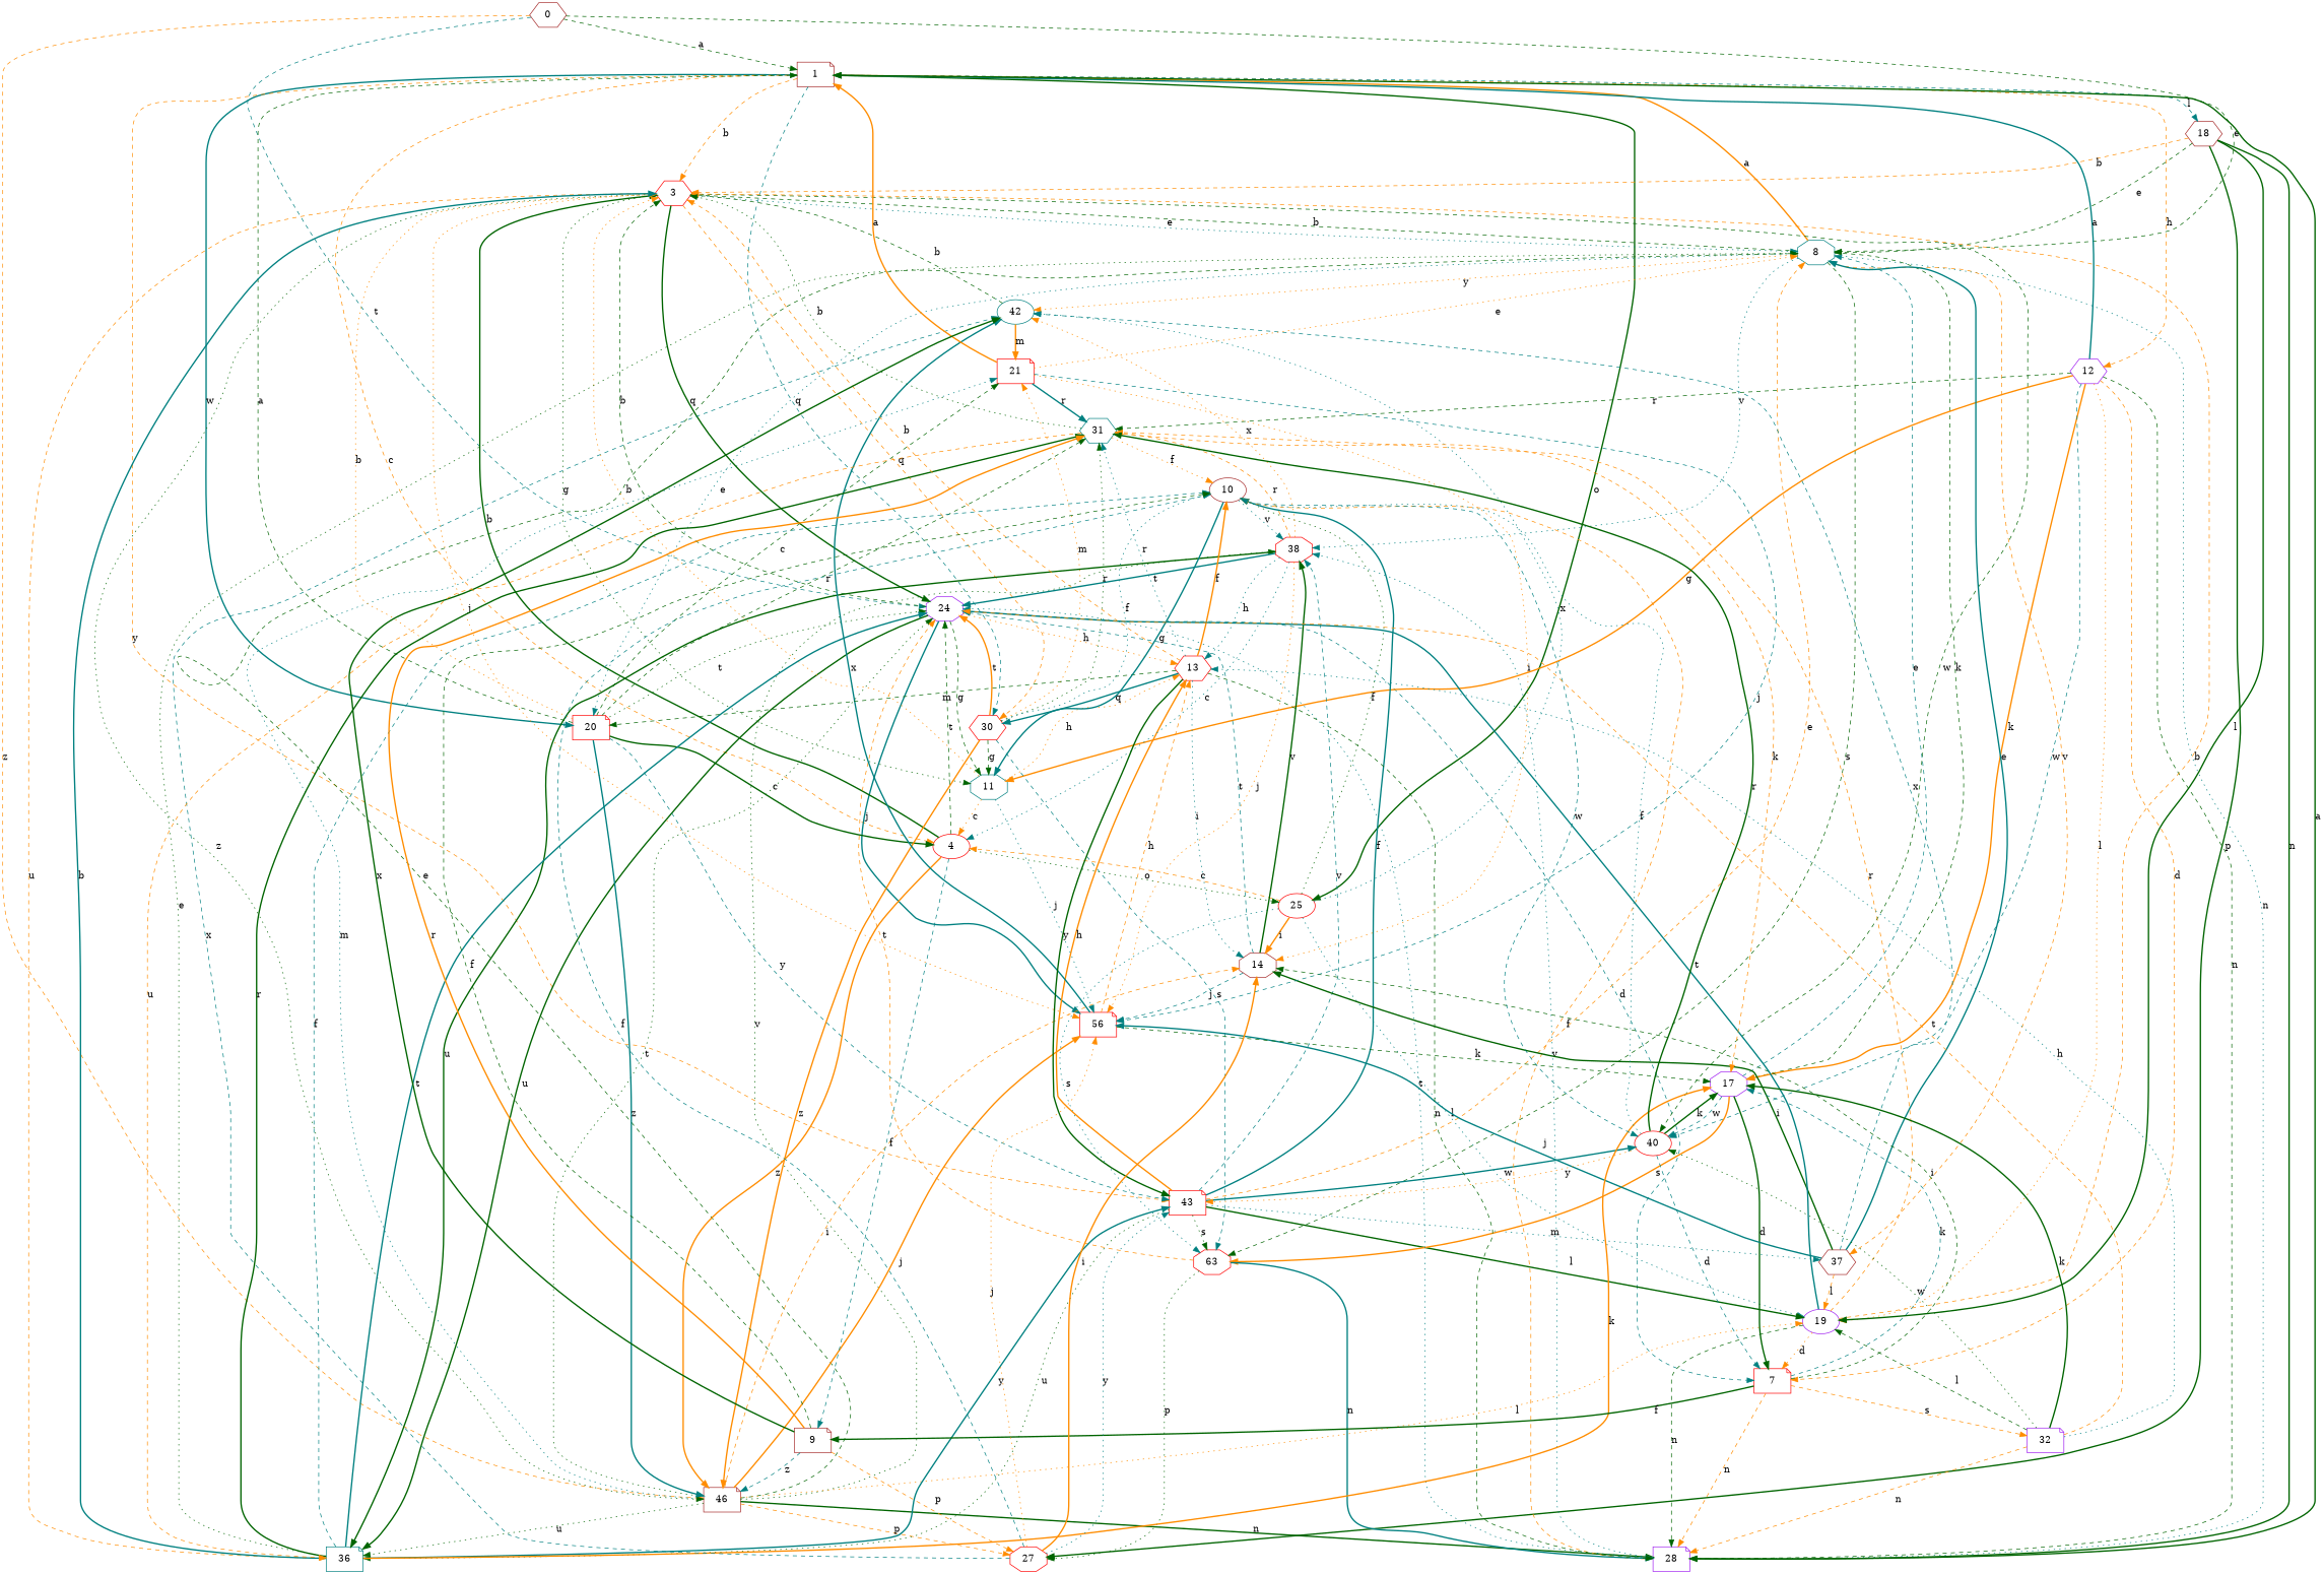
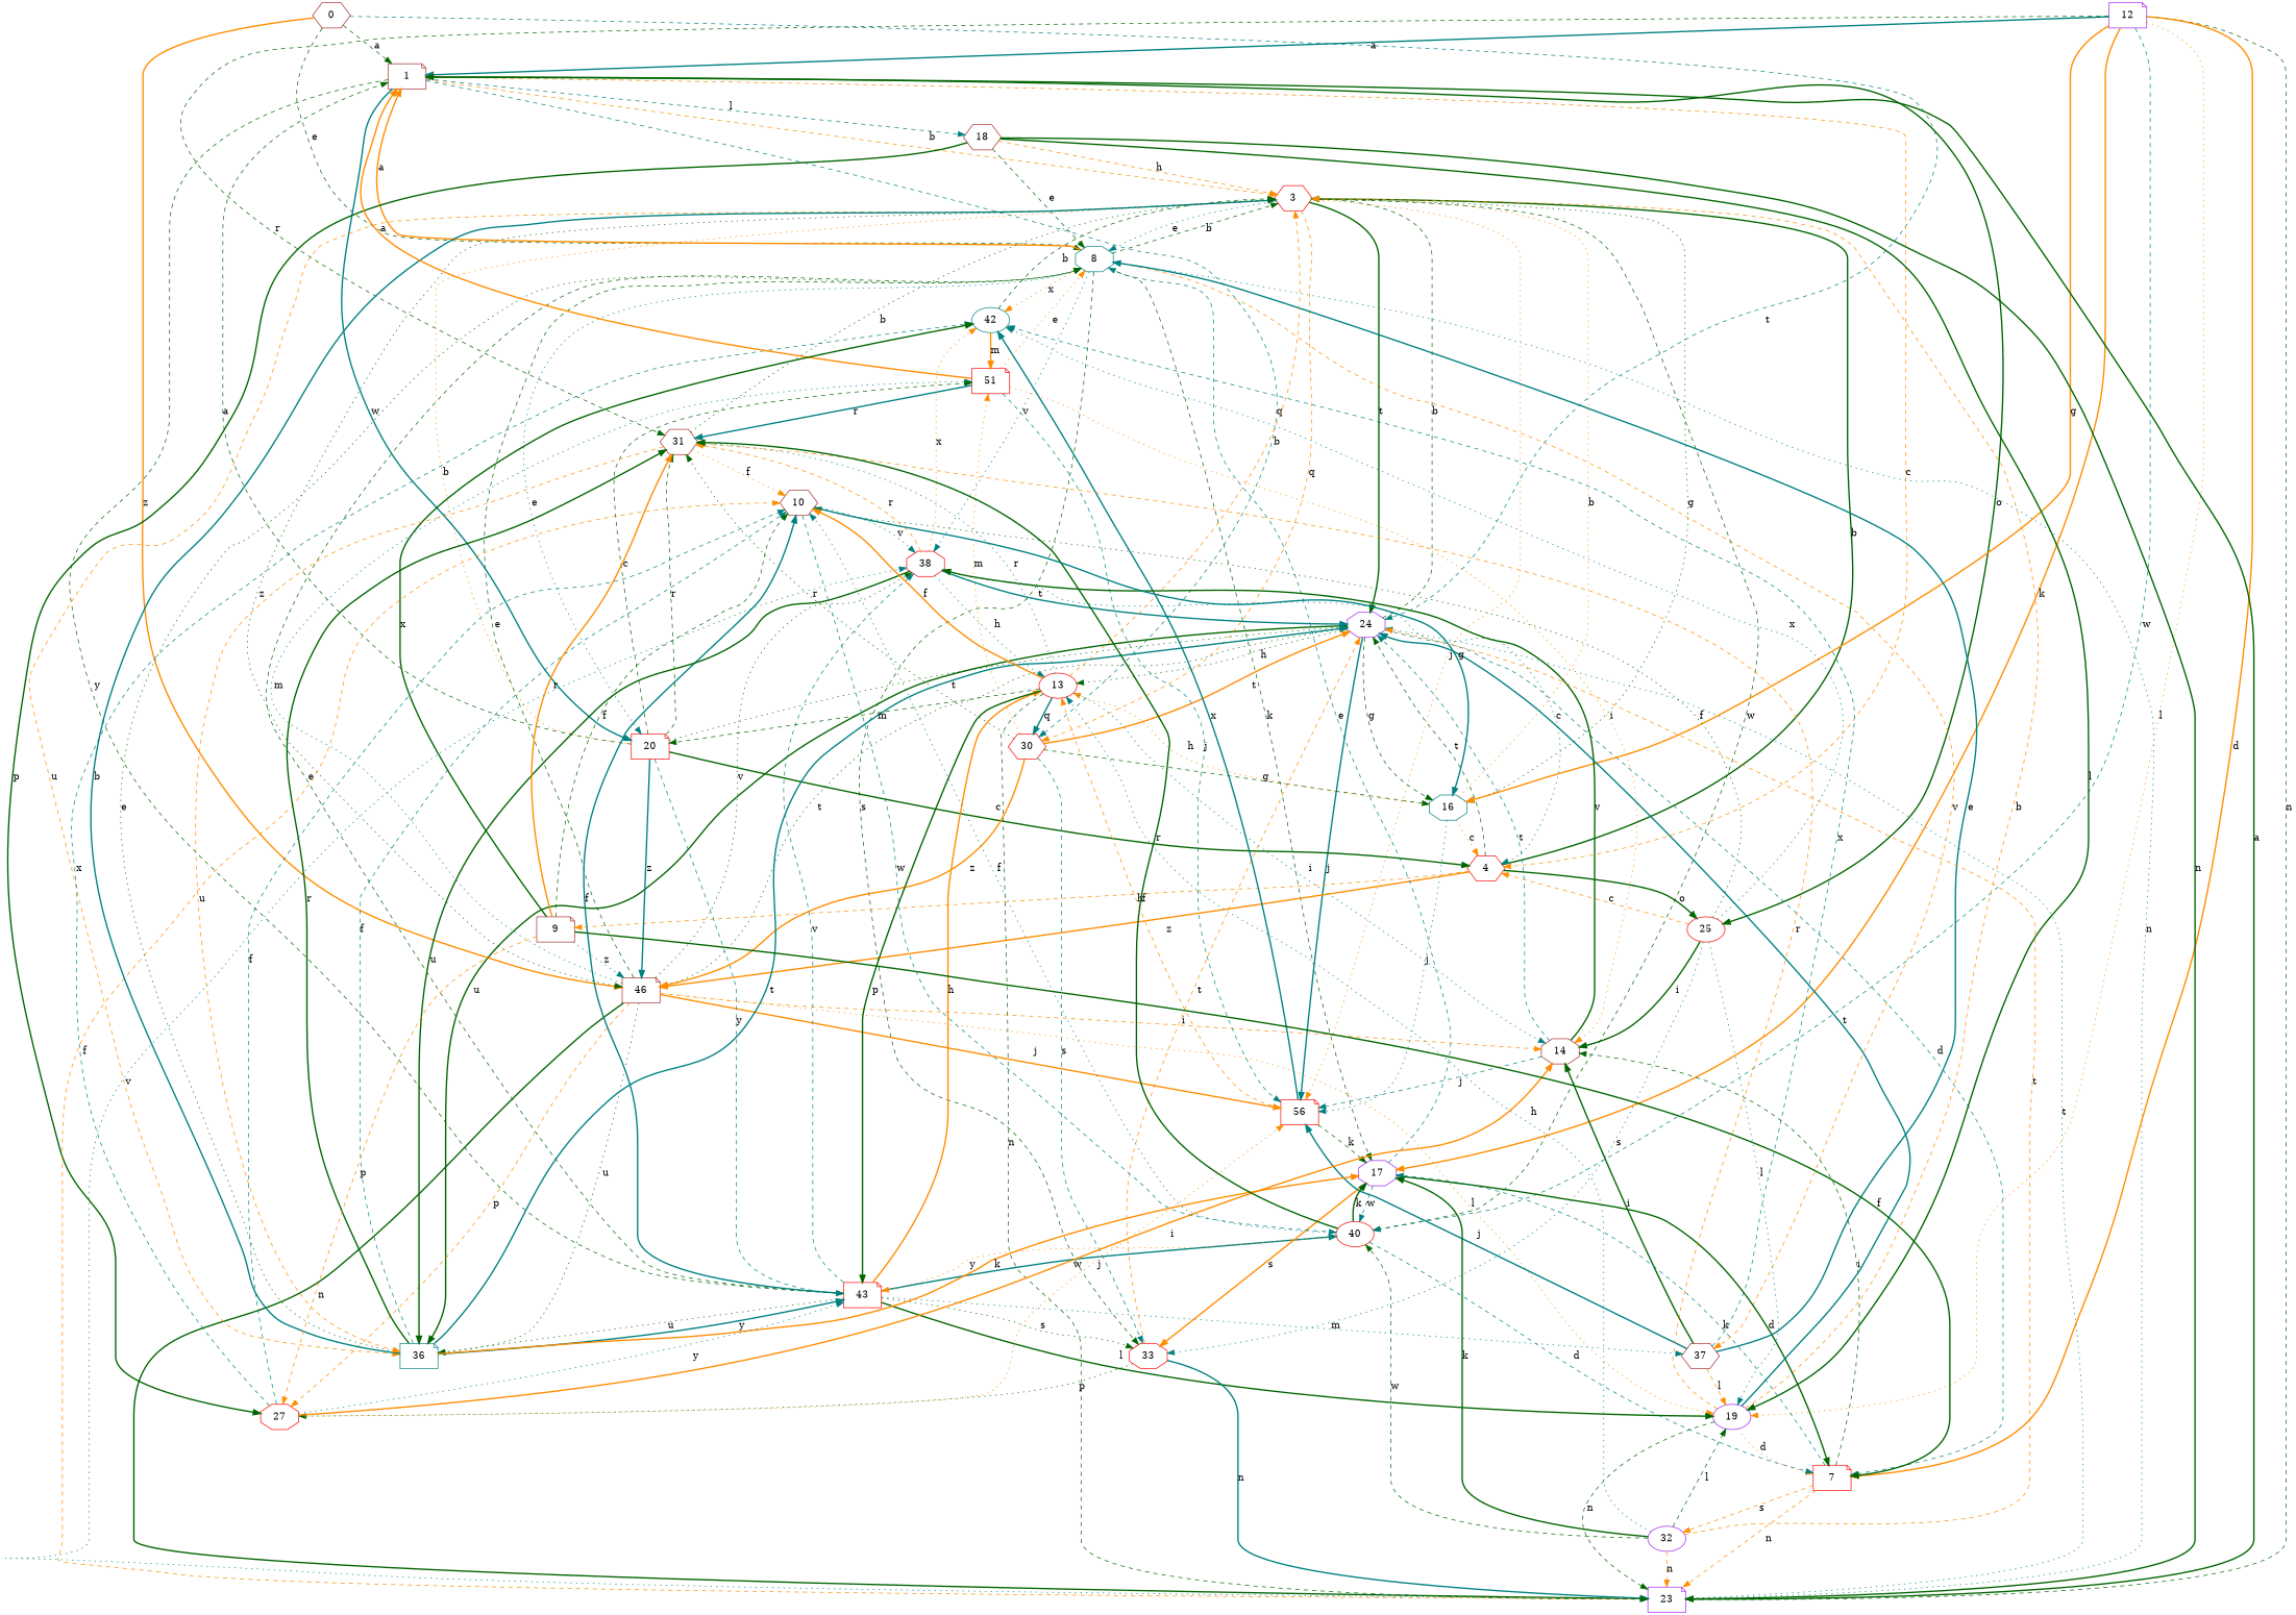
  strict digraph {
    node [color=red shape=note]
    edge [color=darkgreen style=dashed]
    0 [color=brown shape=hexagon]
    1 [color=brown]
    8 [color=teal shape=octagon]
    n4 [color=purple label=24 shape=octagon]
    46 [color=brown]
    3 [shape=hexagon]
-   4 [shape=ellipse]
-   12 [color=purple shape=hexagon]
+   4 [shape=hexagon]
+   12 [color=purple]
    18 [color=brown shape=hexagon]
    20
    25 [shape=ellipse]
    30 [shape=hexagon]
    43
    17 [color=purple shape=octagon]
-   23 [color=purple label=28]
-   33 [shape=octagon label=63]
+   23 [color=purple]
+   33 [shape=octagon]
    37 [color=brown shape=hexagon]
    38 [shape=octagon]
    42 [color=teal shape=ellipse]
-   11 [color=teal shape=octagon]
+   11 [color=teal shape=octagon label=16]
    n21 [label=56]
    36 [color=teal]
    7
-   13 [shape=hexagon]
+   13 [shape=ellipse]
    14 [color=brown shape=octagon]
    27 [shape=octagon]
    19 [color=purple shape=ellipse]
-   21
+   21 [label=51]
    40 [shape=ellipse]
    9 [color=brown]
-   31 [color=teal shape=hexagon]
-   10 [color=brown shape=ellipse]
-   32 [color=purple]
+   31 [color=brown shape=hexagon]
+   10 [color=brown shape=hexagon]
+   32 [color=purple shape=ellipse]
    0 -> 1 [label=a]
    0 -> 8 [label=e]
    0 -> n4 [color=teal label=t]
-   0 -> 46 [color=darkorange label=z]
+   0 -> 46 [color=darkorange label=z style=bold]
    1 -> 3 [color=darkorange label=b]
    1 -> 4 [color=darkorange label=c]
-   1 -> 12 [color=darkorange label=h]
    1 -> 18 [color=teal label=l]
    1 -> 20 [color=teal label=w style=bold]
    1 -> 25 [label=o style=bold]
    1 -> 30 [color=teal label=q]
-   1 -> 43 [color=darkorange label=y]
+   1 -> 43 [label=y]
    8 -> 1 [color=darkorange label=a style=bold]
    8 -> 3 [label=b]
    8 -> 20 [color=teal label=e style=dotted]
    8 -> 17 [label=k]
    8 -> 23 [color=teal label=n style=dotted]
    8 -> 33 [label=s]
    8 -> 37 [color=darkorange label=v]
    8 -> 38 [color=teal label=v style=dotted]
-   8 -> 42 [color=darkorange label=y style=dotted]
+   8 -> 42 [color=darkorange label=x style=dotted]
    n4 -> 3 [label=b]
    n4 -> 11 [label=g]
    n4 -> n21 [color=teal label=j style=bold]
    n4 -> 36 [label=u style=bold]
    n4 -> 7 [color=teal label=d]
-   n4 -> 13 [color=darkorange label=h style=dotted]
+   n4 -> 13 [label=h style=dotted]
    46 -> 8 [label=e]
    46 -> n4 [label=t style=dotted]
    46 -> 23 [label=n style=bold]
    46 -> 38 [label=v style=dotted]
    46 -> n21 [color=darkorange label=j style=bold]
    46 -> 36 [label=u style=dotted]
    46 -> 14 [color=darkorange label=i]
    46 -> 27 [color=darkorange label=p]
    46 -> 19 [color=darkorange label=l style=dotted]
    46 -> 21 [color=teal label=m style=dotted]
    3 -> 8 [color=teal label=e style=dotted]
-   3 -> n4 [label=q style=bold]
+   3 -> n4 [label=t style=bold]
    3 -> 46 [label=z style=dotted]
    3 -> 30 [color=darkorange label=q]
    3 -> 11 [label=g style=dotted]
    3 -> n21 [color=darkorange label=j style=dotted]
    3 -> 36 [color=darkorange label=u]
    3 -> 40 [label=w]
    4 -> n4 [label=t]
    4 -> 46 [color=darkorange label=z style=bold]
    4 -> 3 [label=b style=bold]
-   4 -> 25 [label=o style=dotted]
-   4 -> 9 [color=teal label=f]
+   4 -> 25 [label=o style=bold]
+   4 -> 9 [color=darkorange label=f]
    12 -> 1 [color=teal label=a style=bold]
    12 -> 17 [color=darkorange label=k style=bold]
    12 -> 23 [label=n]
    12 -> 11 [color=darkorange label=g style=bold]
-   12 -> 7 [color=darkorange label=d]
+   12 -> 7 [color=darkorange label=d style=bold]
    12 -> 19 [color=darkorange label=l style=dotted]
    12 -> 40 [color=teal label=w]
    12 -> 31 [label=r]
    18 -> 8 [label=e]
-   18 -> 3 [color=darkorange label=b]
+   18 -> 3 [color=darkorange label=h]
    18 -> 23 [label=n style=bold]
    18 -> 27 [label=p style=bold]
    18 -> 19 [label=l style=bold]
    20 -> 1 [label=a]
    20 -> n4 [label=t style=dotted]
    20 -> 46 [color=teal label=z style=bold]
    20 -> 3 [color=darkorange label=b style=dotted]
    20 -> 4 [label=c style=bold]
    20 -> 43 [color=teal label=y]
    20 -> 21 [label=c]
    20 -> 31 [label=r]
    25 -> 4 [color=darkorange label=c]
    25 -> 33 [color=teal label=s style=dotted]
    25 -> 42 [color=teal label=x style=dotted]
-   25 -> 14 [color=darkorange label=i style=bold]
+   25 -> 14 [label=i style=bold]
    25 -> 19 [color=teal label=l style=dotted]
    25 -> 10 [label=f style=dotted]
    30 -> n4 [color=darkorange label=t style=bold]
    30 -> 46 [color=darkorange label=z style=bold]
    30 -> 33 [color=teal label=s]
    30 -> 11 [label=g]
    30 -> 21 [color=darkorange label=m style=dotted]
    30 -> 31 [label=r style=dotted]
-   30 -> 10 [color=teal label=f style=dotted]
-   43 -> 8 [color=darkorange label=e]
+   43 -> 8 [label=e]
    43 -> 33 [label=s style=dotted]
    43 -> 37 [color=teal label=m style=dotted]
    43 -> 38 [color=teal label=v]
    43 -> 36 [label=u style=dotted]
    43 -> 13 [color=darkorange label=h style=bold]
    43 -> 19 [label=l style=bold]
    43 -> 40 [color=teal label=w style=bold]
    43 -> 10 [color=teal label=f style=bold]
    17 -> 8 [color=teal label=e]
    17 -> 33 [color=darkorange label=s style=bold]
    17 -> 7 [label=d style=bold]
    17 -> 40 [color=teal label=w]
    23 -> 1 [label=a style=bold]
    23 -> n4 [color=teal label=t style=dotted]
    23 -> 38 [color=teal label=v style=dotted]
    23 -> 10 [color=darkorange label=f]
    33 -> n4 [color=darkorange label=t]
    33 -> 23 [color=teal label=n style=bold]
    33 -> 27 [label=p style=dotted]
    37 -> 8 [color=teal label=e style=bold]
    37 -> 42 [color=teal label=x]
    37 -> n21 [color=teal label=j style=bold]
    37 -> 14 [label=i style=bold]
    37 -> 19 [color=darkorange label=l]
    38 -> n4 [color=teal label=t style=bold]
    38 -> 4 [color=teal label=c style=dotted]
    38 -> 42 [color=darkorange label=x style=dotted]
-   38 -> n21 [color=darkorange label=j style=dotted]
    38 -> 36 [label=u style=bold]
    38 -> 13 [color=teal label=h style=dotted]
    38 -> 31 [color=darkorange label=r]
    42 -> 3 [label=b]
    42 -> 21 [color=darkorange label=m style=bold]
    11 -> 3 [color=darkorange label=b style=dotted]
    11 -> 4 [color=darkorange label=c style=dotted]
    11 -> n21 [color=teal label=j style=dotted]
    11 -> 13 [color=darkorange label=h style=dotted]
    n21 -> 17 [label=k]
    n21 -> 42 [color=teal label=x style=bold]
    n21 -> 13 [color=darkorange label=h]
    36 -> 8 [label=e style=dotted]
    36 -> n4 [color=teal label=t style=bold]
    36 -> 3 [color=teal label=b style=bold]
    36 -> 43 [color=teal label=y style=bold]
    36 -> 17 [color=darkorange label=k style=bold]
    36 -> 31 [label=r style=bold]
    36 -> 10 [color=teal label=f]
    7 -> 17 [color=teal label=k]
    7 -> 23 [color=darkorange label=n]
    7 -> 14 [label=i]
-   7 -> 9 [label=f style=bold]
+   9 -> 7 [label=f style=bold]
    7 -> 32 [color=darkorange label=s]
    13 -> 3 [color=darkorange label=b]
    13 -> 20 [label=m]
    13 -> 30 [color=teal label=q style=bold]
-   13 -> 43 [label=y style=bold]
+   13 -> 43 [label=p style=bold]
    13 -> 23 [label=n]
    13 -> 14 [color=teal label=i style=dotted]
    13 -> 31 [color=teal label=r style=dotted]
    13 -> 10 [color=darkorange label=f style=bold]
    14 -> n4 [color=teal label=t]
    14 -> 38 [label=v style=bold]
    14 -> n21 [color=teal label=j]
    27 -> 43 [color=teal label=y style=dotted]
    27 -> 42 [color=teal label=x]
    27 -> n21 [color=darkorange label=j style=dotted]
    27 -> 14 [color=darkorange label=i style=bold]
    27 -> 10 [color=teal label=f]
    19 -> n4 [color=teal label=t style=bold]
    19 -> 3 [color=darkorange label=b]
    19 -> 23 [label=n]
    19 -> 7 [color=darkorange label=d style=dotted]
    19 -> 31 [color=darkorange label=r]
    21 -> 1 [color=darkorange label=a style=bold]
    21 -> 8 [color=darkorange label=e style=dotted]
    21 -> n21 [color=teal label=j]
    21 -> 14 [color=darkorange label=i style=dotted]
    21 -> 31 [color=teal label=r style=bold]
    40 -> 43 [color=darkorange label=y style=dotted]
    40 -> 17 [label=k style=bold]
    40 -> 7 [color=teal label=d]
    40 -> 31 [label=r style=bold]
    40 -> 10 [color=teal label=f style=dotted]
-   9 -> 46 [color=teal label=z]
+   9 -> 46 [color=teal label=z style=dotted]
    9 -> 42 [label=x style=bold]
    9 -> 27 [color=darkorange label=p]
    9 -> 31 [color=darkorange label=r style=bold]
    9 -> 10 [label=f]
    31 -> 3 [label=b style=dotted]
-   31 -> 17 [color=darkorange label=k]
    31 -> 36 [color=darkorange label=u]
    31 -> 10 [color=darkorange label=f style=dotted]
    10 -> 38 [color=teal label=v style=dotted]
    10 -> 11 [color=teal label=g style=bold]
    10 -> 40 [color=teal label=w]
    32 -> n4 [color=darkorange label=t]
    32 -> 17 [label=k style=bold]
    32 -> 23 [color=darkorange label=n]
    32 -> 13 [color=teal label=h style=dotted]
    32 -> 19 [label=l]
-   32 -> 40 [label=w style=dotted]
+   32 -> 40 [label=w]
  }
